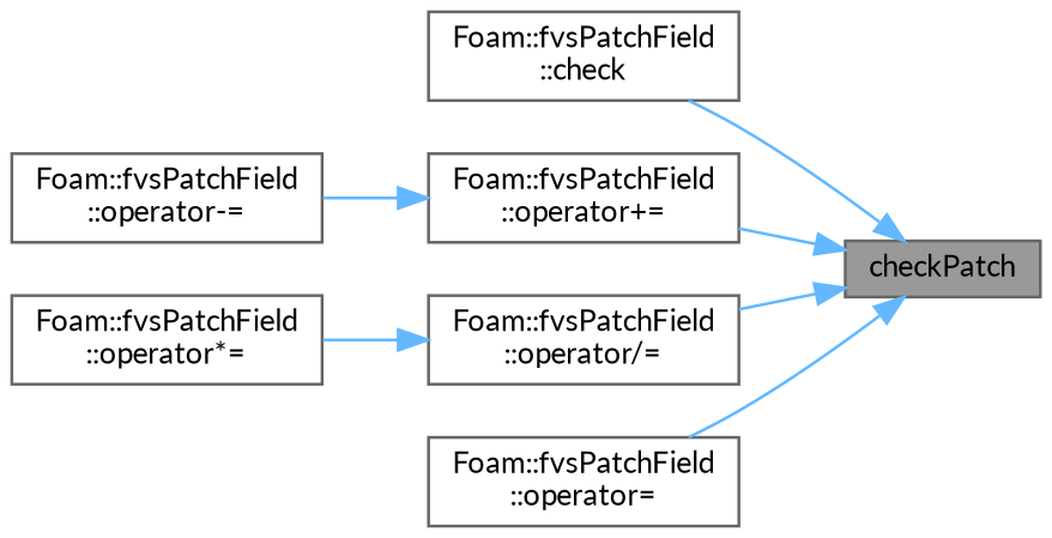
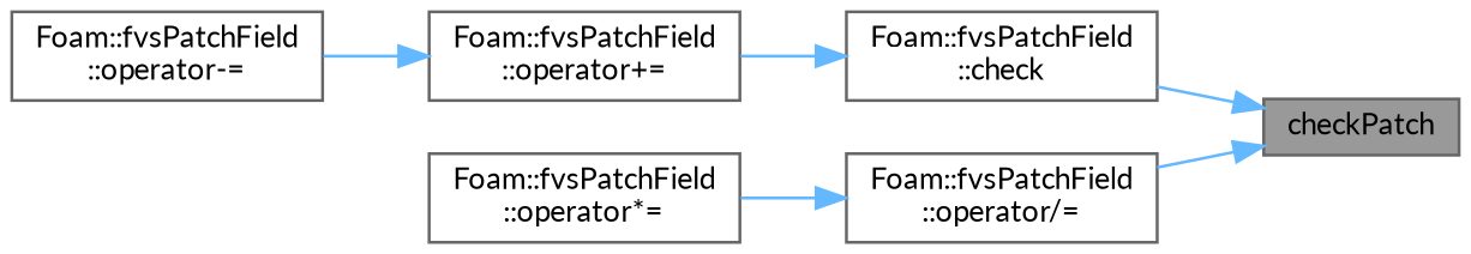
  digraph {
    fontname=Lato
    rankdir=RL
    node [color=grey40 fillcolor=white fontname=Lato fontsize=10 shape=box style=filled]
    edge [color=steelblue1 dir=back fontname=Lato fontsize=10 labelfontname=Helvetica labelfontsize=10 style=solid]
    n1 [color=gray40 fillcolor=grey60 fontcolor=black height=0.2 label=checkPatch width=0.4]
    n2 [height=0.2 label="Foam::fvsPatchField\l::check" width=0.4]
    n3 [height=0.2 label="Foam::fvsPatchField\l::operator+=" width=0.4]
    n4 [height=0.2 label="Foam::fvsPatchField\l::operator/=" width=0.4]
-   n5 [height=0.2 label="Foam::fvsPatchField\l::operator=" width=0.4]
    n6 [height=0.2 label="Foam::fvsPatchField\l::operator*=" width=0.4]
    n7 [height=0.2 label="Foam::fvsPatchField\l::operator-=" width=0.4]
    n1 -> n2
-   n1 -> n3
+   n2 -> n3
    n1 -> n4
-   n1 -> n5
    n3 -> n7
    n4 -> n6
  }
